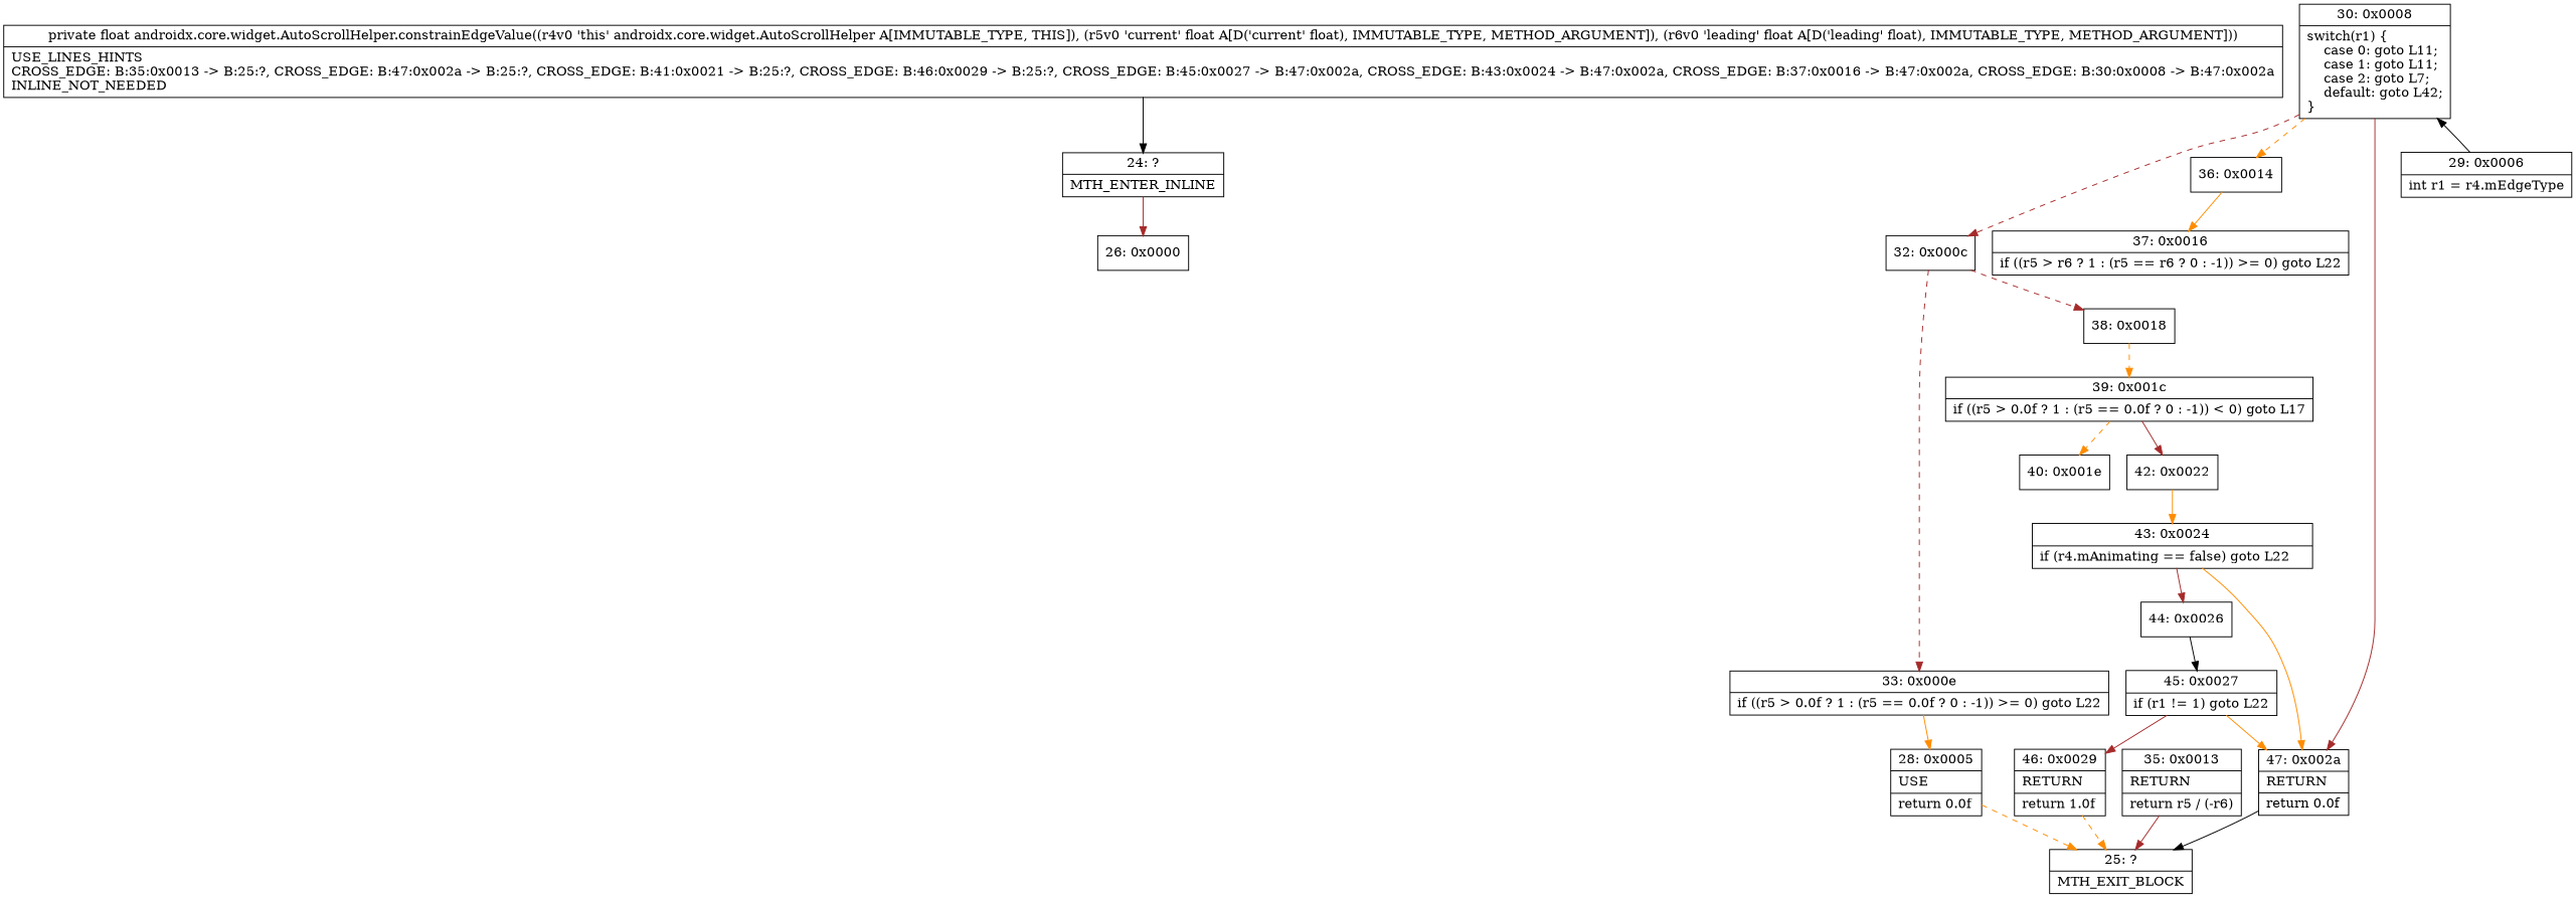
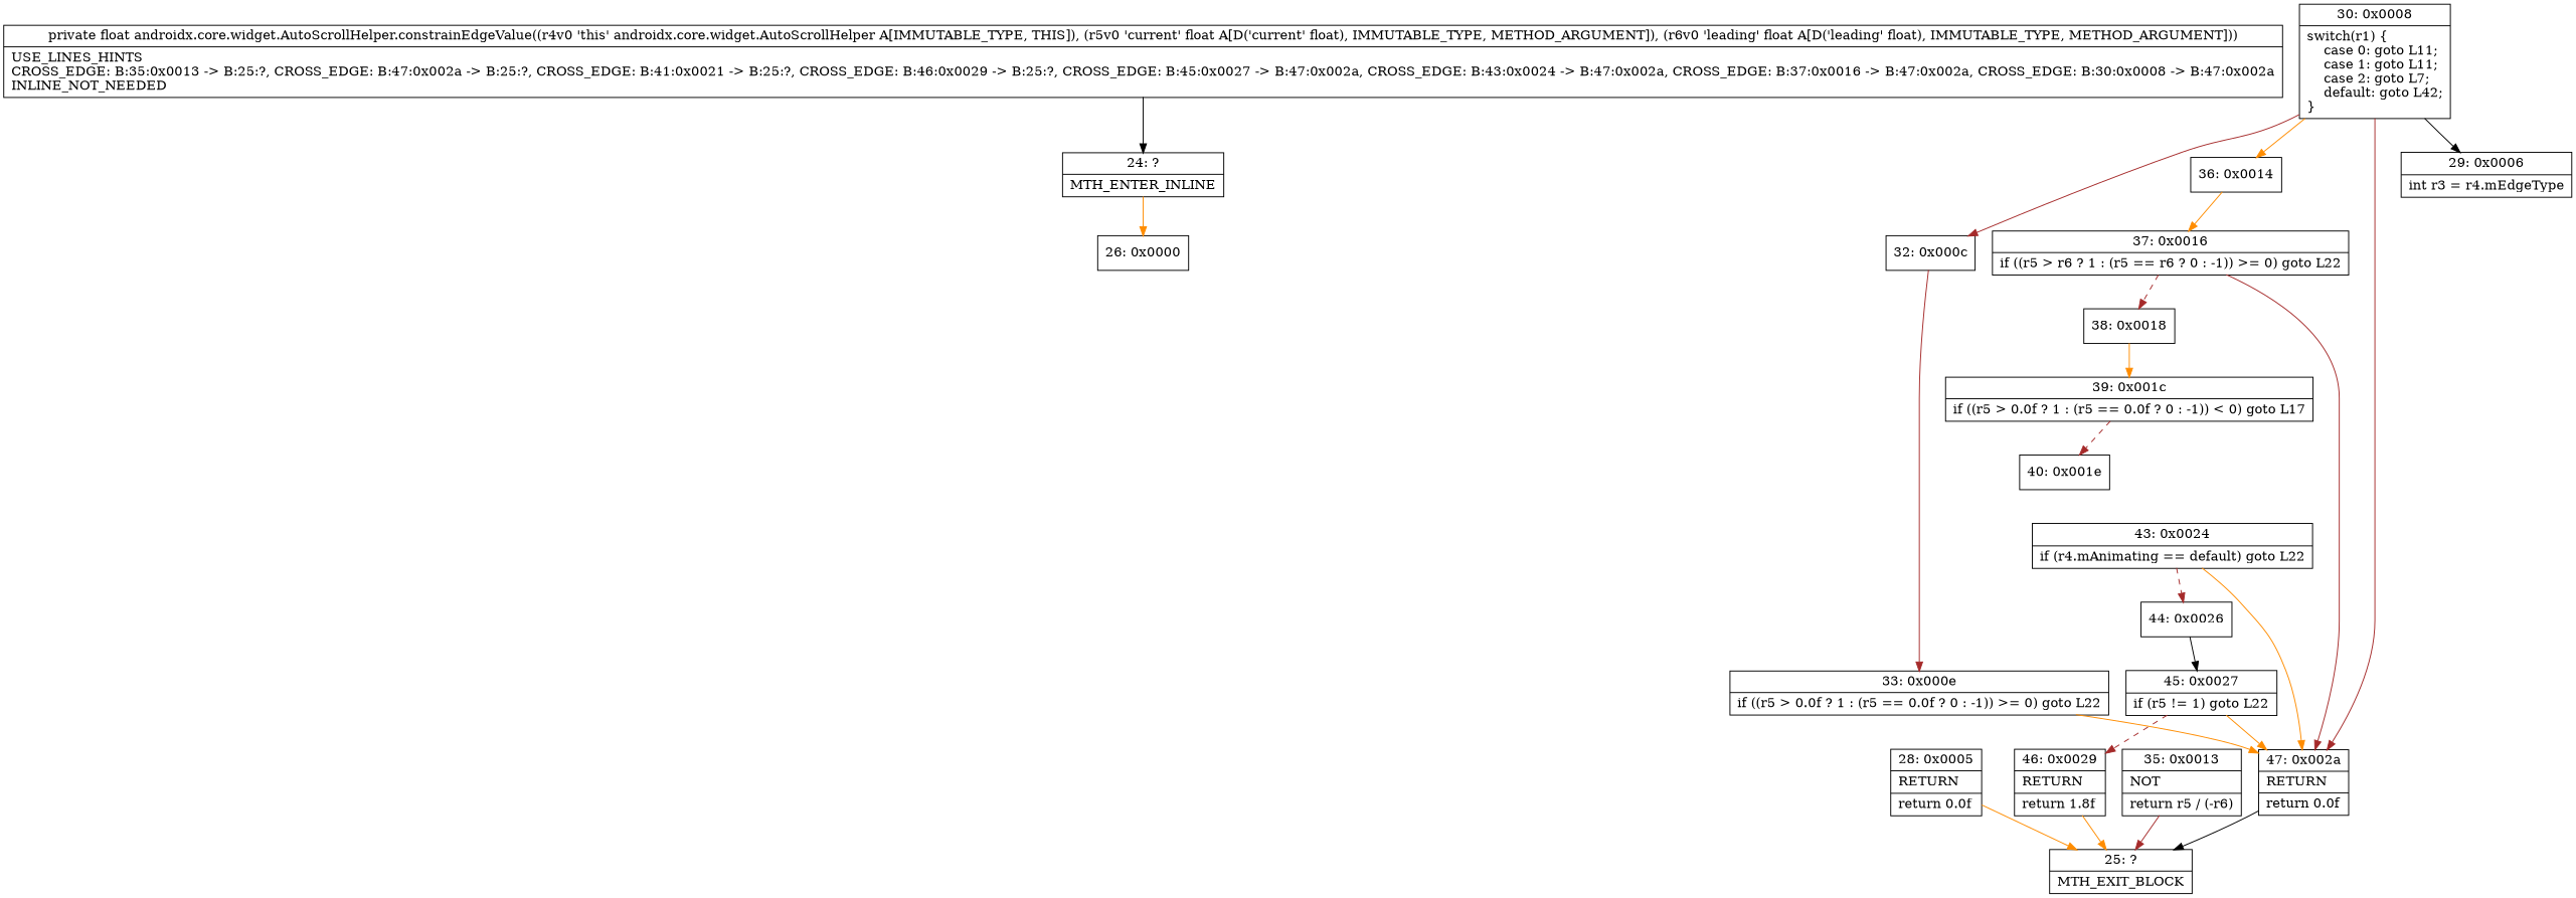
  digraph {
    node [shape=record]
    edge [color=brown]
    n1 [label="{24\:\ ?|MTH_ENTER_INLINE\l}"]
    n2 [label="{26\:\ 0x0000}"]
-   n3 [label="{28\:\ 0x0005|USE\l|return 0.0f\l}"]
+   n3 [label="{28\:\ 0x0005|RETURN\l|return 0.0f\l}"]
    n4 [label="{25\:\ ?|MTH_EXIT_BLOCK\l}"]
-   n5 [label="{29\:\ 0x0006|int r1 = r4.mEdgeType\l}"]
+   n5 [label="{29\:\ 0x0006|int r3 = r4.mEdgeType\l}"]
    n6 [label="{30\:\ 0x0008|switch(r1) \{\l    case 0: goto L11;\l    case 1: goto L11;\l    case 2: goto L7;\l    default: goto L42;\l\}\l}"]
    n7 [label="{32\:\ 0x000c}"]
    n8 [label="{36\:\ 0x0014}"]
    n9 [label="{47\:\ 0x002a|RETURN\l|return 0.0f\l}"]
    n10 [label="{33\:\ 0x000e|if ((r5 \> 0.0f ? 1 : (r5 == 0.0f ? 0 : \-1)) \>= 0) goto L22\l}"]
    n11 [label="{37\:\ 0x0016|if ((r5 \> r6 ? 1 : (r5 == r6 ? 0 : \-1)) \>= 0) goto L22\l}"]
-   n12 [label="{35\:\ 0x0013|RETURN\l|return r5 \/ (\-r6)\l}"]
+   n12 [label="{35\:\ 0x0013|NOT\l|return r5 \/ (\-r6)\l}"]
    n13 [label="{38\:\ 0x0018}"]
    n14 [label="{39\:\ 0x001c|if ((r5 \> 0.0f ? 1 : (r5 == 0.0f ? 0 : \-1)) \< 0) goto L17\l}"]
    n15 [label="{40\:\ 0x001e}"]
-   n16 [label="{42\:\ 0x0022}"]
-   n17 [label="{43\:\ 0x0024|if (r4.mAnimating == false) goto L22\l}"]
+   n17 [label="{43\:\ 0x0024|if (r4.mAnimating == default) goto L22\l}"]
    n18 [label="{44\:\ 0x0026}"]
-   n19 [label="{45\:\ 0x0027|if (r1 != 1) goto L22\l}"]
-   n20 [label="{46\:\ 0x0029|RETURN\l|return 1.0f\l}"]
+   n19 [label="{45\:\ 0x0027|if (r5 != 1) goto L22\l}"]
+   n20 [label="{46\:\ 0x0029|RETURN\l|return 1.8f\l}"]
    n21 [label="{private float androidx.core.widget.AutoScrollHelper.constrainEdgeValue((r4v0 'this' androidx.core.widget.AutoScrollHelper A[IMMUTABLE_TYPE, THIS]), (r5v0 'current' float A[D('current' float), IMMUTABLE_TYPE, METHOD_ARGUMENT]), (r6v0 'leading' float A[D('leading' float), IMMUTABLE_TYPE, METHOD_ARGUMENT]))  | USE_LINES_HINTS\lCROSS_EDGE: B:35:0x0013 \-\> B:25:?, CROSS_EDGE: B:47:0x002a \-\> B:25:?, CROSS_EDGE: B:41:0x0021 \-\> B:25:?, CROSS_EDGE: B:46:0x0029 \-\> B:25:?, CROSS_EDGE: B:45:0x0027 \-\> B:47:0x002a, CROSS_EDGE: B:43:0x0024 \-\> B:47:0x002a, CROSS_EDGE: B:37:0x0016 \-\> B:47:0x002a, CROSS_EDGE: B:30:0x0008 \-\> B:47:0x002a\lINLINE_NOT_NEEDED\l}"]
-   n1 -> n2
-   n3 -> n4 [color=darkorange style=dashed]
-   n5 -> n6 [color=black]
-   n6 -> n7 [style=dashed]
-   n6 -> n8 [color=darkorange style=dashed]
+   n1 -> n2 [color=darkorange]
+   n3 -> n4 [color=darkorange]
+   n6 -> n5 [color=black]
+   n6 -> n7
+   n6 -> n8 [color=darkorange]
    n6 -> n9
-   n7 -> n10 [style=dashed]
+   n7 -> n10
    n8 -> n11 [color=darkorange]
    n9 -> n4 [color=black]
-   n10 -> n3 [color=darkorange]
-   n7 -> n13 [style=dashed]
+   n10 -> n9 [color=darkorange]
+   n11 -> n9
+   n11 -> n13 [style=dashed]
    n12 -> n4
-   n13 -> n14 [color=darkorange style=dashed]
-   n14 -> n15 [color=darkorange style=dashed]
-   n14 -> n16
-   n16 -> n17 [color=darkorange]
+   n13 -> n14 [color=darkorange]
+   n14 -> n15 [style=dashed]
    n17 -> n9 [color=darkorange]
-   n17 -> n18 [style=solid]
+   n17 -> n18 [style=dashed]
    n18 -> n19 [color=black]
    n19 -> n9 [color=darkorange]
-   n19 -> n20 [style=solid]
-   n20 -> n4 [color=darkorange style=dashed]
+   n19 -> n20 [style=dashed]
+   n20 -> n4 [color=darkorange]
    n21 -> n1 [color=black]
  }
